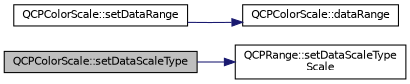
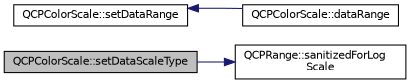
  digraph {
    rankdir=LR
    node [color=black fillcolor=white fontname=Helvetica fontsize=10 shape=record style=filled]
    edge [color=midnightblue fontname=Helvetica fontsize=10 labelfontname=Helvetica labelfontsize=10 style=solid]
    n1 [fillcolor=grey75 fontcolor=black height=0.2 label="QCPColorScale::setDataScaleType" width=0.4]
-   n2 [height=0.2 label="QCPRange::setDataScaleType\lScale" width=0.4]
+   n2 [height=0.2 label="QCPRange::sanitizedForLog\lScale" width=0.4]
    n3 [height=0.2 label="QCPColorScale::setDataRange" width=0.4]
    n4 [height=0.2 label="QCPColorScale::dataRange" width=0.4]
    n1 -> n2
-   n3 -> n4
+   n4 -> n3
  }
